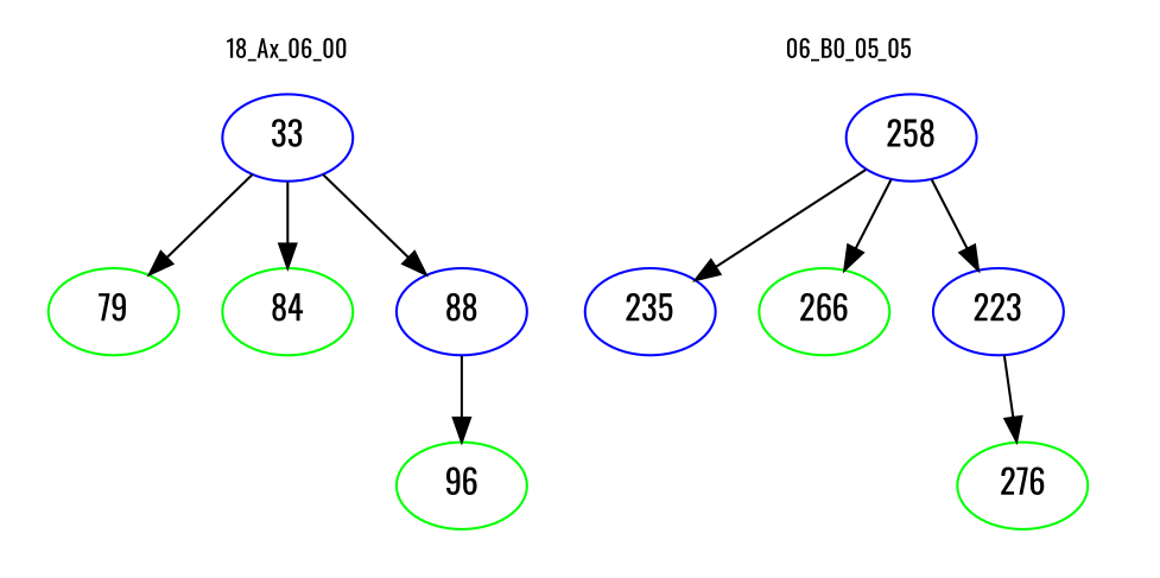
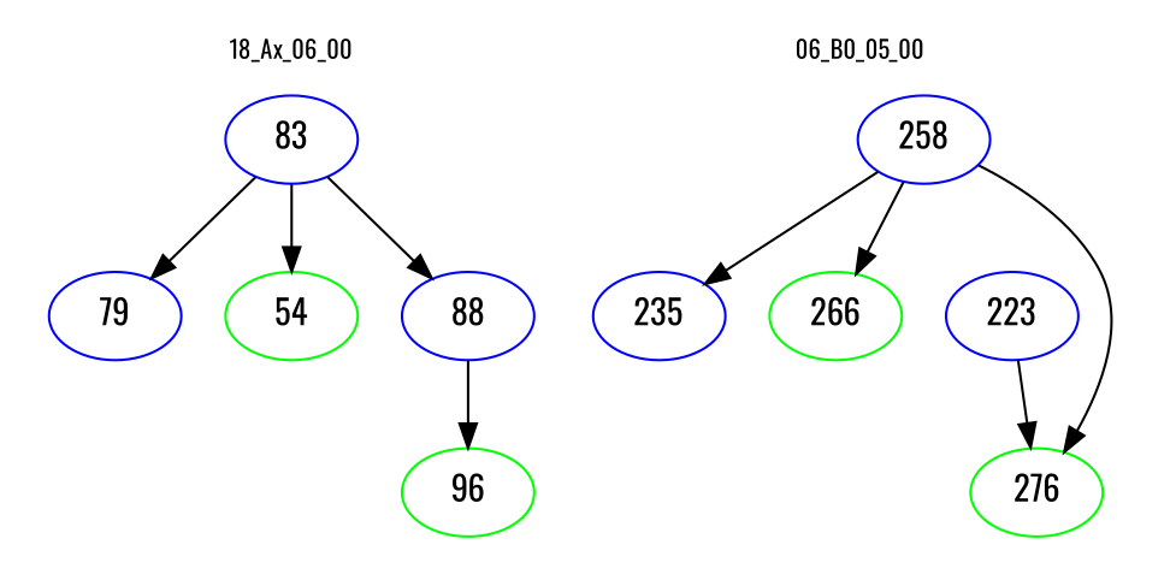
  digraph {
    fontname=Oswald
    node [color=blue fontname=Oswald]
    edge [color=black fontname=Oswald]
-   n1 [label=33]
-   n2 [color=green label=79]
-   n3 [color=green label=84]
+   n1 [label=83]
+   n2 [label=79]
+   n3 [color=green label=54]
    n4 [label=88]
    n5 [color=green label=96]
    n6 [label=258]
    n7 [label=235]
    n8 [color=green label=266]
    n9 [label=223]
    n10 [color=green label=276]
    subgraph cluster_1 {
      color=white
      fontsize=10
      label="18_Ax_06_00"
      n1
      n2
      n3
      n4
      n5
    }
    subgraph cluster_2 {
      color=white
      fontsize=10
-     label="06_B0_05_05"
+     label="06_B0_05_00"
      n6
      n7
      n8
      n9
      n10
    }
    n1 -> n2
    n1 -> n3
    n1 -> n4
    n4 -> n5
    n6 -> n7
    n6 -> n8
-   n6 -> n9
+   n6 -> n10
    n9 -> n10
  }
